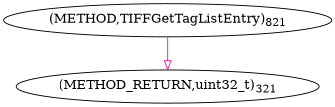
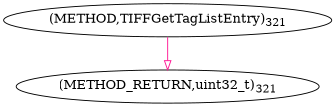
  digraph {
-   n1 [label=<(METHOD,TIFFGetTagListEntry)<SUB>821</SUB>>]
+   n1 [label=<(METHOD,TIFFGetTagListEntry)<SUB>321</SUB>>]
    n2 [label=<(METHOD_RETURN,uint32_t)<SUB>321</SUB>>]
    n1 -> n2 [color=deeppink arrowhead=onormal]
  }
